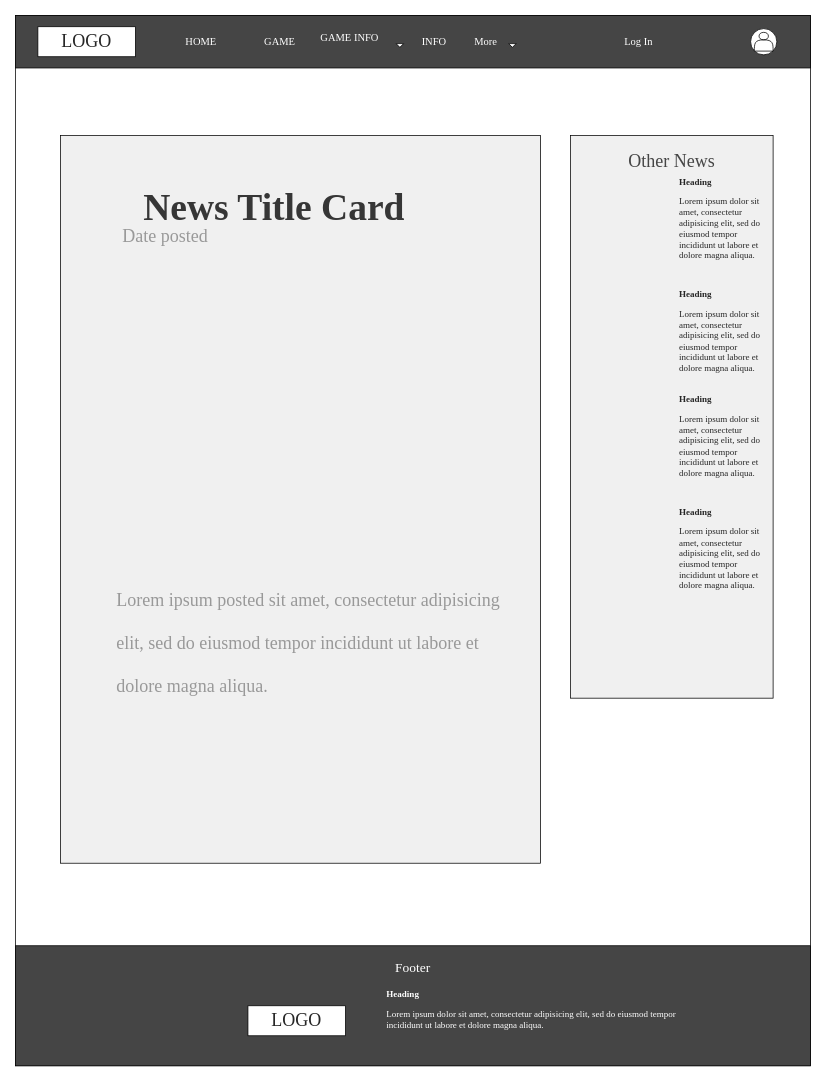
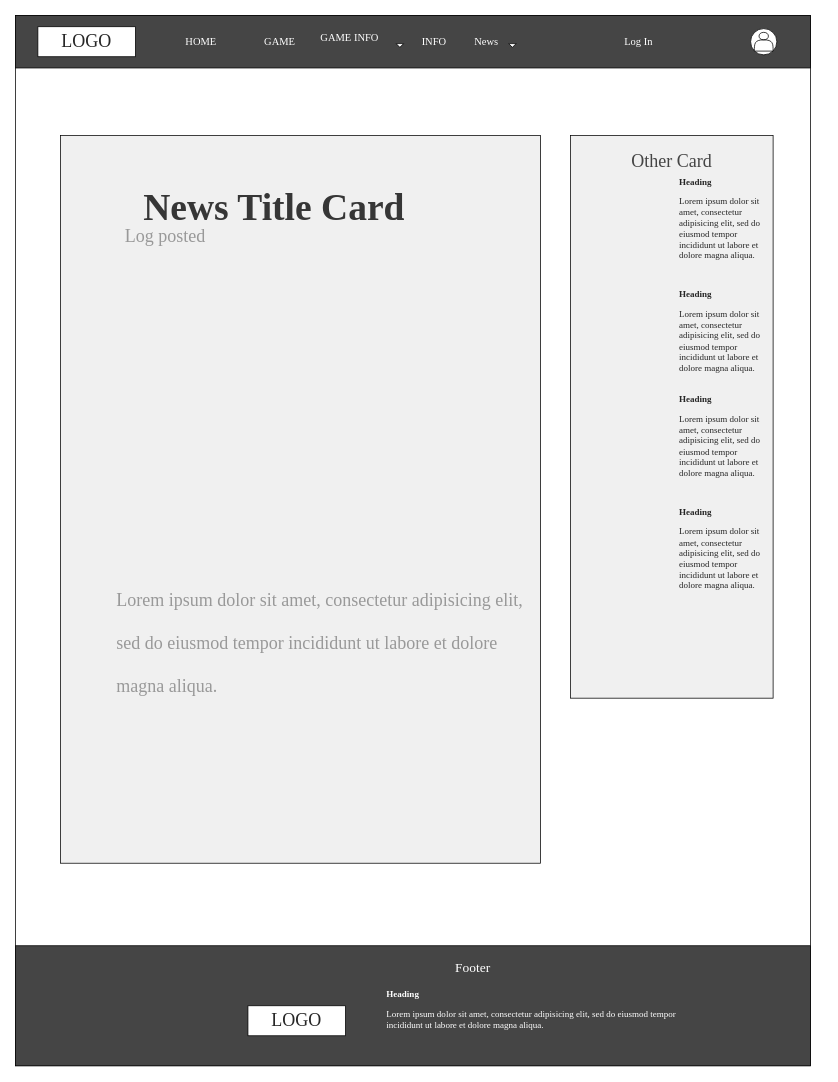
  <mxCell id="0" />
  <mxCell id="1" parent="0" />
  <mxCell id="2" value="" style="rounded=0;whiteSpace=wrap;html=1;strokeColor=default;" vertex="1" parent="1"><mxGeometry x="20" y="20" width="1060" height="1400" as="geometry" /></mxCell>
  <mxCell id="3" value="" style="rounded=0;whiteSpace=wrap;html=1;strokeColor=default;fillColor=#454545;" vertex="1" parent="1"><mxGeometry x="20" y="20" width="1060" height="70" as="geometry" /></mxCell>
  <mxCell id="4" value="&lt;font color=&quot;#ffffff&quot;&gt;HOME&lt;/font&gt;" style="text;html=1;points=[];align=left;verticalAlign=top;spacingTop=-4;fontSize=14;fontFamily=Verdana" parent="1" vertex="1"><mxGeometry x="245" y="45" width="60" height="20" as="geometry" /></mxCell>
  <mxCell id="5" value="&lt;font color=&quot;#ffffff&quot;&gt;GAME&lt;/font&gt;" style="text;html=1;points=[];align=left;verticalAlign=top;spacingTop=-4;fontSize=14;fontFamily=Verdana" parent="1" vertex="1"><mxGeometry x="350" y="45" width="60" height="20" as="geometry" /></mxCell>
  <mxCell id="6" value="&lt;font color=&quot;#ffffff&quot;&gt;GAME INFO&lt;/font&gt;" style="text;html=1;points=[];align=left;verticalAlign=top;spacingTop=-4;fontSize=14;fontFamily=Verdana" parent="1" vertex="1"><mxGeometry x="425" y="40" width="60" height="20" as="geometry" /></mxCell>
  <mxCell id="7" value="&lt;font color=&quot;#ffffff&quot;&gt;INFO&lt;/font&gt;" style="text;html=1;points=[];align=left;verticalAlign=top;spacingTop=-4;fontSize=14;fontFamily=Verdana" parent="1" vertex="1"><mxGeometry x="560" y="45" width="60" height="20" as="geometry" /></mxCell>
- <mxCell id="8" value="&lt;font color=&quot;#ffffff&quot;&gt;More&lt;/font&gt;" style="text;html=1;points=[];align=left;verticalAlign=top;spacingTop=-4;fontSize=14;fontFamily=Verdana" parent="1" vertex="1"><mxGeometry x="630" y="45" width="60" height="20" as="geometry" /></mxCell>
+ <mxCell id="8" value="&lt;font color=&quot;#ffffff&quot;&gt;News&lt;/font&gt;" style="text;html=1;points=[];align=left;verticalAlign=top;spacingTop=-4;fontSize=14;fontFamily=Verdana" parent="1" vertex="1"><mxGeometry x="630" y="45" width="60" height="20" as="geometry" /></mxCell>
  <mxCell id="9" value="" style="triangle;whiteSpace=wrap;html=1;fontColor=#FFFFFF;strokeColor=default;fillColor=#FFFFFF;rotation=90;" vertex="1" parent="1"><mxGeometry x="530" y="55" width="5" height="10" as="geometry" /></mxCell>
  <mxCell id="10" value="" style="triangle;whiteSpace=wrap;html=1;fontColor=#FFFFFF;strokeColor=default;fillColor=#FFFFFF;rotation=90;" vertex="1" parent="1"><mxGeometry x="680" y="55" width="5" height="10" as="geometry" /></mxCell>
  <mxCell id="11" value="&lt;font color=&quot;#262626&quot; style=&quot;font-size: 24px&quot;&gt;LOGO&lt;/font&gt;" style="rounded=0;whiteSpace=wrap;html=1;fontColor=#FFFFFF;strokeColor=default;fillColor=#FFFFFF;fontFamily=Verdana;" vertex="1" parent="1"><mxGeometry x="50" y="35" width="130" height="40" as="geometry" /></mxCell>
  <mxCell id="12" value="&lt;font color=&quot;#ffffff&quot;&gt;Log In&amp;nbsp;&lt;/font&gt;" style="text;html=1;points=[];align=left;verticalAlign=top;spacingTop=-4;fontSize=14;fontFamily=Verdana" vertex="1" parent="1"><mxGeometry x="830" y="45" width="60" height="20" as="geometry" /></mxCell>
  <mxCell id="13" value="" style="ellipse;whiteSpace=wrap;html=1;aspect=fixed;fontFamily=Lucida Console;fontSize=24;fontColor=#262626;strokeColor=default;fillColor=#FFFFFF;" vertex="1" parent="1"><mxGeometry x="1000" y="37.5" width="35" height="35" as="geometry" /></mxCell>
  <mxCell id="14" value="" style="shape=actor;whiteSpace=wrap;html=1;fontFamily=Lucida Console;fontSize=24;fontColor=#262626;strokeColor=default;fillColor=#FFFFFF;" vertex="1" parent="1"><mxGeometry x="1005" y="42.5" width="25" height="25" as="geometry" /></mxCell>
  <mxCell id="15" value="" style="rounded=0;whiteSpace=wrap;html=1;fontFamily=Lucida Console;fontSize=12;fontColor=#262626;strokeColor=default;fillColor=#F0F0F0;" vertex="1" parent="1"><mxGeometry x="80" y="180" width="640" height="970" as="geometry" /></mxCell>
  <mxCell id="16" value="" style="shape=image;html=1;verticalAlign=top;verticalLabelPosition=bottom;labelBackgroundColor=#ffffff;imageAspect=0;aspect=fixed;image=https://cdn4.iconfinder.com/data/icons/48-bubbles/48/18.Pictures-Day-128.png;fontFamily=Lucida Console;fontSize=18;fontColor=#262626;strokeColor=default;fillColor=#F0F0F0;" vertex="1" parent="1"><mxGeometry x="120" y="290" width="477" height="477" as="geometry" /></mxCell>
  <mxCell id="17" value="" style="rounded=0;whiteSpace=wrap;html=1;fontFamily=Lucida Console;fontSize=18;fontColor=#262626;strokeColor=default;fillColor=#454545;" vertex="1" parent="1"><mxGeometry x="20" y="1260" width="1060" height="160" as="geometry" /></mxCell>
- <mxCell id="18" value="&lt;font color=&quot;#ffffff&quot;&gt;Footer&lt;/font&gt;" style="text;html=1;strokeColor=none;fillColor=none;align=center;verticalAlign=middle;whiteSpace=wrap;rounded=0;fontFamily=Lucida Console;fontSize=18;fontColor=#262626;" vertex="1" parent="1"><mxGeometry x="520" y="1275" width="60" height="30" as="geometry" /></mxCell>
+ <mxCell id="18" value="&lt;font color=&quot;#ffffff&quot;&gt;Footer&lt;/font&gt;" style="text;html=1;strokeColor=none;fillColor=none;align=center;verticalAlign=middle;whiteSpace=wrap;rounded=0;fontFamily=Lucida Console;fontSize=18;fontColor=#262626;" vertex="1" parent="1"><mxGeometry x="600" y="1275" width="60" height="30" as="geometry" /></mxCell>
  <mxCell id="19" value="&lt;font color=&quot;#262626&quot; style=&quot;font-size: 24px&quot;&gt;LOGO&lt;/font&gt;" style="rounded=0;whiteSpace=wrap;html=1;fontColor=#FFFFFF;strokeColor=default;fillColor=#FFFFFF;fontFamily=Verdana;" vertex="1" parent="1"><mxGeometry x="330" y="1340" width="130" height="40" as="geometry" /></mxCell>
  <mxCell id="20" value="" style="shape=image;html=1;verticalAlign=top;verticalLabelPosition=bottom;labelBackgroundColor=#ffffff;imageAspect=0;aspect=fixed;image=https://cdn4.iconfinder.com/data/icons/social-media-flat-7/64/Social-media_Youtube-128.png;fontFamily=Lucida Console;fontSize=18;fontColor=#FFFFFF;strokeColor=default;fillColor=#454545;" vertex="1" parent="1"><mxGeometry x="230" y="1270" width="30" height="30" as="geometry" /></mxCell>
  <mxCell id="21" value="" style="shape=image;html=1;verticalAlign=top;verticalLabelPosition=bottom;labelBackgroundColor=#ffffff;imageAspect=0;aspect=fixed;image=https://cdn4.iconfinder.com/data/icons/social-media-flat-7/64/Social-media_Twitter-128.png;fontFamily=Lucida Console;fontSize=18;fontColor=#FFFFFF;strokeColor=default;fillColor=#454545;" vertex="1" parent="1"><mxGeometry x="200" y="1275" width="20" height="20" as="geometry" /></mxCell>
  <mxCell id="22" value="" style="shape=image;html=1;verticalAlign=top;verticalLabelPosition=bottom;labelBackgroundColor=#ffffff;imageAspect=0;aspect=fixed;image=https://cdn2.iconfinder.com/data/icons/social-media-2285/512/1_Facebook2_colored_svg-128.png;fontFamily=Lucida Console;fontSize=18;fontColor=#FFFFFF;strokeColor=default;fillColor=#454545;" vertex="1" parent="1"><mxGeometry x="170" y="1275" width="20" height="20" as="geometry" /></mxCell>
  <mxCell id="23" value="" style="shape=image;html=1;verticalAlign=top;verticalLabelPosition=bottom;labelBackgroundColor=#ffffff;imageAspect=0;aspect=fixed;image=https://cdn3.iconfinder.com/data/icons/2018-social-media-logotypes/1000/2018_social_media_popular_app_logo_instagram-128.png;fontFamily=Lucida Console;fontSize=18;fontColor=#FFFFFF;strokeColor=default;fillColor=#454545;" vertex="1" parent="1"><mxGeometry x="270" y="1273" width="25" height="25" as="geometry" /></mxCell>
  <mxCell id="24" value="&lt;h1 style=&quot;font-size: 12px&quot;&gt;&lt;font style=&quot;font-size: 12px&quot;&gt;Heading&lt;/font&gt;&lt;/h1&gt;&lt;p style=&quot;font-size: 12px&quot;&gt;&lt;font style=&quot;font-size: 12px&quot;&gt;Lorem ipsum dolor sit amet, consectetur adipisicing elit, sed do eiusmod tempor incididunt ut labore et dolore magna aliqua.&lt;/font&gt;&lt;/p&gt;" style="text;html=1;strokeColor=none;fillColor=none;spacing=5;spacingTop=-20;whiteSpace=wrap;overflow=hidden;rounded=0;fontFamily=Lucida Console;fontSize=18;fontColor=#FFFFFF;" vertex="1" parent="1"><mxGeometry x="510" y="1320" width="405" height="90" as="geometry" /></mxCell>
  <mxCell id="25" value="&lt;font color=&quot;#363636&quot; size=&quot;1&quot;&gt;&lt;b style=&quot;font-size: 50px&quot;&gt;News Title Card&lt;/b&gt;&lt;/font&gt;" style="text;html=1;strokeColor=none;fillColor=none;align=center;verticalAlign=middle;whiteSpace=wrap;rounded=0;fontFamily=Lucida Console;fontSize=24;fontColor=#FFFFFF;" vertex="1" parent="1"><mxGeometry x="120" y="260" width="490" height="30" as="geometry" /></mxCell>
- <mxCell id="26" value="&lt;font style=&quot;font-size: 24px&quot; color=&quot;#999999&quot;&gt;Date posted&lt;/font&gt;" style="text;html=1;strokeColor=none;fillColor=none;align=center;verticalAlign=middle;whiteSpace=wrap;rounded=0;fontFamily=Lucida Console;fontSize=50;fontColor=#363636;" vertex="1" parent="1"><mxGeometry x="20" y="290" width="400" height="30" as="geometry" /></mxCell>
- <mxCell id="27" value="&lt;h1&gt;&lt;span style=&quot;font-size: 24px ; font-weight: normal&quot;&gt;Lorem ipsum posted sit amet, consectetur adipisicing elit, sed do eiusmod tempor incididunt ut labore et dolore magna aliqua.&lt;/span&gt;&lt;br&gt;&lt;/h1&gt;" style="text;html=1;strokeColor=none;fillColor=none;spacing=5;spacingTop=-20;whiteSpace=wrap;overflow=hidden;rounded=0;fontFamily=Lucida Console;fontSize=24;fontColor=#999999;" vertex="1" parent="1"><mxGeometry x="150" y="740" width="550" height="370" as="geometry" /></mxCell>
+ <mxCell id="26" value="&lt;font style=&quot;font-size: 24px&quot; color=&quot;#999999&quot;&gt;Log posted&lt;/font&gt;" style="text;html=1;strokeColor=none;fillColor=none;align=center;verticalAlign=middle;whiteSpace=wrap;rounded=0;fontFamily=Lucida Console;fontSize=50;fontColor=#363636;" vertex="1" parent="1"><mxGeometry x="20" y="290" width="400" height="30" as="geometry" /></mxCell>
+ <mxCell id="27" value="&lt;h1&gt;&lt;span style=&quot;font-size: 24px ; font-weight: normal&quot;&gt;Lorem ipsum dolor sit amet, consectetur adipisicing elit, sed do eiusmod tempor incididunt ut labore et dolore magna aliqua.&lt;/span&gt;&lt;br&gt;&lt;/h1&gt;" style="text;html=1;strokeColor=none;fillColor=none;spacing=5;spacingTop=-20;whiteSpace=wrap;overflow=hidden;rounded=0;fontFamily=Lucida Console;fontSize=24;fontColor=#999999;" vertex="1" parent="1"><mxGeometry x="150" y="740" width="550" height="370" as="geometry" /></mxCell>
  <mxCell id="28" value="" style="rounded=0;whiteSpace=wrap;html=1;fontFamily=Lucida Console;fontSize=24;fontColor=#B3B3B3;strokeColor=default;fillColor=#F0F0F0;" vertex="1" parent="1"><mxGeometry x="760" y="180" width="270" height="750" as="geometry" /></mxCell>
  <mxCell id="29" value="" style="shape=image;html=1;verticalAlign=top;verticalLabelPosition=bottom;labelBackgroundColor=#ffffff;imageAspect=0;aspect=fixed;image=https://cdn4.iconfinder.com/data/icons/48-bubbles/48/18.Pictures-Day-128.png;fontFamily=Lucida Console;fontSize=18;fontColor=#262626;strokeColor=default;fillColor=#F0F0F0;" vertex="1" parent="1"><mxGeometry x="770" y="230" width="127" height="127" as="geometry" /></mxCell>
  <mxCell id="30" value="&lt;h1 style=&quot;font-size: 12px&quot;&gt;&lt;font style=&quot;font-size: 12px&quot; color=&quot;#262626&quot;&gt;Heading&lt;/font&gt;&lt;/h1&gt;&lt;p style=&quot;font-size: 12px&quot;&gt;&lt;font style=&quot;font-size: 12px&quot; color=&quot;#262626&quot;&gt;Lorem ipsum dolor sit amet, consectetur adipisicing elit, sed do eiusmod tempor incididunt ut labore et dolore magna aliqua.&lt;/font&gt;&lt;/p&gt;" style="text;html=1;strokeColor=none;fillColor=none;spacing=5;spacingTop=-20;whiteSpace=wrap;overflow=hidden;rounded=0;fontFamily=Lucida Console;fontSize=24;fontColor=#B3B3B3;" vertex="1" parent="1"><mxGeometry x="900" y="237" width="120" height="120" as="geometry" /></mxCell>
  <mxCell id="31" value="" style="shape=image;html=1;verticalAlign=top;verticalLabelPosition=bottom;labelBackgroundColor=#ffffff;imageAspect=0;aspect=fixed;image=https://cdn4.iconfinder.com/data/icons/48-bubbles/48/18.Pictures-Day-128.png;fontFamily=Lucida Console;fontSize=18;fontColor=#262626;strokeColor=default;fillColor=#F0F0F0;" vertex="1" parent="1"><mxGeometry x="770" y="380" width="127" height="127" as="geometry" /></mxCell>
  <mxCell id="32" value="&lt;h1 style=&quot;font-size: 12px&quot;&gt;&lt;font style=&quot;font-size: 12px&quot; color=&quot;#262626&quot;&gt;Heading&lt;/font&gt;&lt;/h1&gt;&lt;p style=&quot;font-size: 12px&quot;&gt;&lt;font style=&quot;font-size: 12px&quot; color=&quot;#262626&quot;&gt;Lorem ipsum dolor sit amet, consectetur adipisicing elit, sed do eiusmod tempor incididunt ut labore et dolore magna aliqua.&lt;/font&gt;&lt;/p&gt;" style="text;html=1;strokeColor=none;fillColor=none;spacing=5;spacingTop=-20;whiteSpace=wrap;overflow=hidden;rounded=0;fontFamily=Lucida Console;fontSize=24;fontColor=#B3B3B3;" vertex="1" parent="1"><mxGeometry x="900" y="387" width="120" height="120" as="geometry" /></mxCell>
  <mxCell id="33" value="" style="shape=image;html=1;verticalAlign=top;verticalLabelPosition=bottom;labelBackgroundColor=#ffffff;imageAspect=0;aspect=fixed;image=https://cdn4.iconfinder.com/data/icons/48-bubbles/48/18.Pictures-Day-128.png;fontFamily=Lucida Console;fontSize=18;fontColor=#262626;strokeColor=default;fillColor=#F0F0F0;" vertex="1" parent="1"><mxGeometry x="770" y="520" width="127" height="127" as="geometry" /></mxCell>
  <mxCell id="34" value="&lt;h1 style=&quot;font-size: 12px&quot;&gt;&lt;font style=&quot;font-size: 12px&quot; color=&quot;#262626&quot;&gt;Heading&lt;/font&gt;&lt;/h1&gt;&lt;p style=&quot;font-size: 12px&quot;&gt;&lt;font style=&quot;font-size: 12px&quot; color=&quot;#262626&quot;&gt;Lorem ipsum dolor sit amet, consectetur adipisicing elit, sed do eiusmod tempor incididunt ut labore et dolore magna aliqua.&lt;/font&gt;&lt;/p&gt;" style="text;html=1;strokeColor=none;fillColor=none;spacing=5;spacingTop=-20;whiteSpace=wrap;overflow=hidden;rounded=0;fontFamily=Lucida Console;fontSize=24;fontColor=#B3B3B3;" vertex="1" parent="1"><mxGeometry x="900" y="527" width="120" height="120" as="geometry" /></mxCell>
  <mxCell id="35" value="" style="shape=image;html=1;verticalAlign=top;verticalLabelPosition=bottom;labelBackgroundColor=#ffffff;imageAspect=0;aspect=fixed;image=https://cdn4.iconfinder.com/data/icons/48-bubbles/48/18.Pictures-Day-128.png;fontFamily=Lucida Console;fontSize=18;fontColor=#262626;strokeColor=default;fillColor=#F0F0F0;" vertex="1" parent="1"><mxGeometry x="770" y="670" width="127" height="127" as="geometry" /></mxCell>
  <mxCell id="36" value="&lt;h1 style=&quot;font-size: 12px&quot;&gt;&lt;font style=&quot;font-size: 12px&quot; color=&quot;#262626&quot;&gt;Heading&lt;/font&gt;&lt;/h1&gt;&lt;p style=&quot;font-size: 12px&quot;&gt;&lt;font style=&quot;font-size: 12px&quot; color=&quot;#262626&quot;&gt;Lorem ipsum dolor sit amet, consectetur adipisicing elit, sed do eiusmod tempor incididunt ut labore et dolore magna aliqua.&lt;/font&gt;&lt;/p&gt;" style="text;html=1;strokeColor=none;fillColor=none;spacing=5;spacingTop=-20;whiteSpace=wrap;overflow=hidden;rounded=0;fontFamily=Lucida Console;fontSize=24;fontColor=#B3B3B3;" vertex="1" parent="1"><mxGeometry x="900" y="677" width="120" height="120" as="geometry" /></mxCell>
- <mxCell id="37" value="&lt;font&gt;&lt;span style=&quot;font-size: 24px&quot;&gt;Other News&lt;/span&gt;&lt;/font&gt;" style="text;html=1;strokeColor=none;fillColor=none;align=center;verticalAlign=middle;whiteSpace=wrap;rounded=0;fontFamily=Lucida Console;fontSize=50;fontColor=#454545;" vertex="1" parent="1"><mxGeometry x="695" y="190" width="400" height="30" as="geometry" /></mxCell>
+ <mxCell id="37" value="&lt;font&gt;&lt;span style=&quot;font-size: 24px&quot;&gt;Other Card&lt;/span&gt;&lt;/font&gt;" style="text;html=1;strokeColor=none;fillColor=none;align=center;verticalAlign=middle;whiteSpace=wrap;rounded=0;fontFamily=Lucida Console;fontSize=50;fontColor=#454545;" vertex="1" parent="1"><mxGeometry x="695" y="190" width="400" height="30" as="geometry" /></mxCell>
